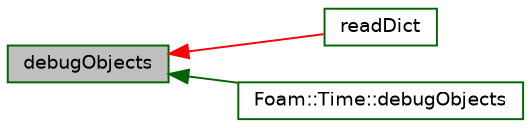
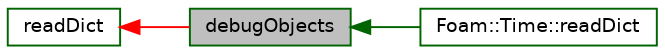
  digraph {
    rankdir=LR
    node [color=darkgreen fontname=Helvetica fontsize=10 shape=record]
    edge [dir=back fontname=Helvetica fontsize=10 labelfontname=Helvetica labelfontsize=10 style=solid]
    n1 [fillcolor=grey75 fontcolor=black height=0.2 label=debugObjects style=filled width=0.4]
    n2 [height=0.2 label=readDict width=0.4]
-   n3 [height=0.2 label="Foam::Time::debugObjects" width=0.4]
-   n1 -> n2 [color=red]
+   n3 [height=0.2 label="Foam::Time::readDict" width=0.4]
+   n2 -> n1 [color=red]
    n1 -> n3 [color=darkgreen]
  }
